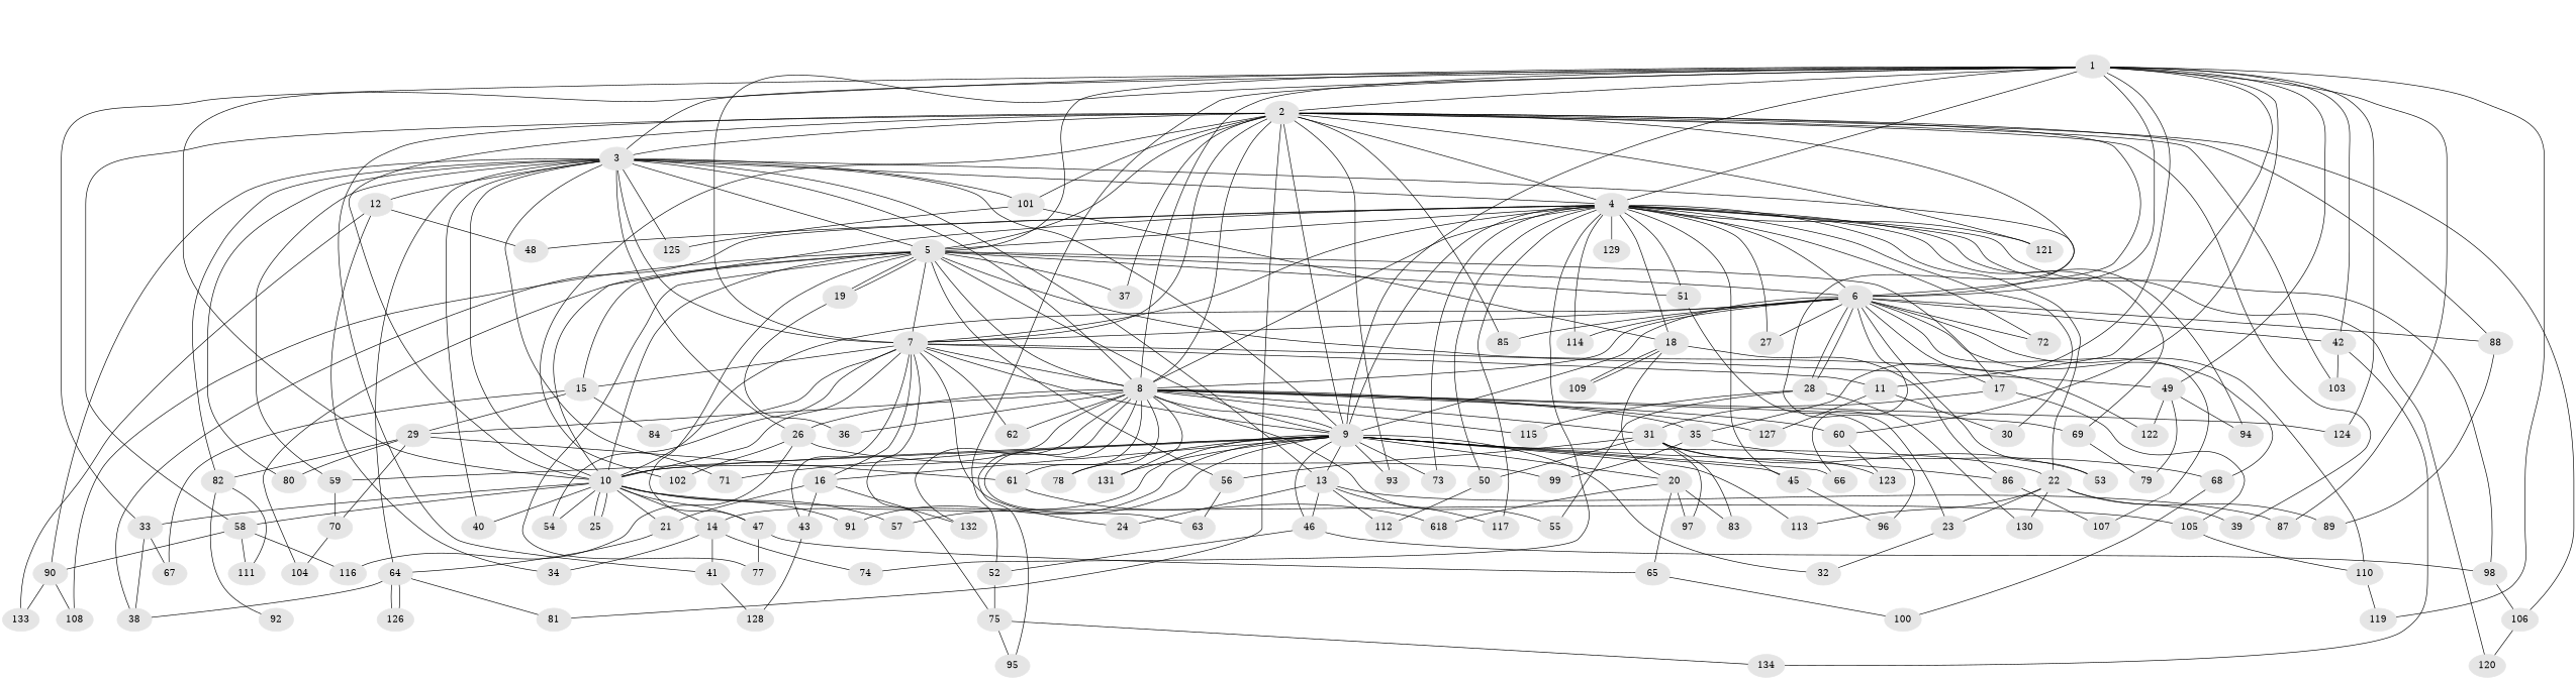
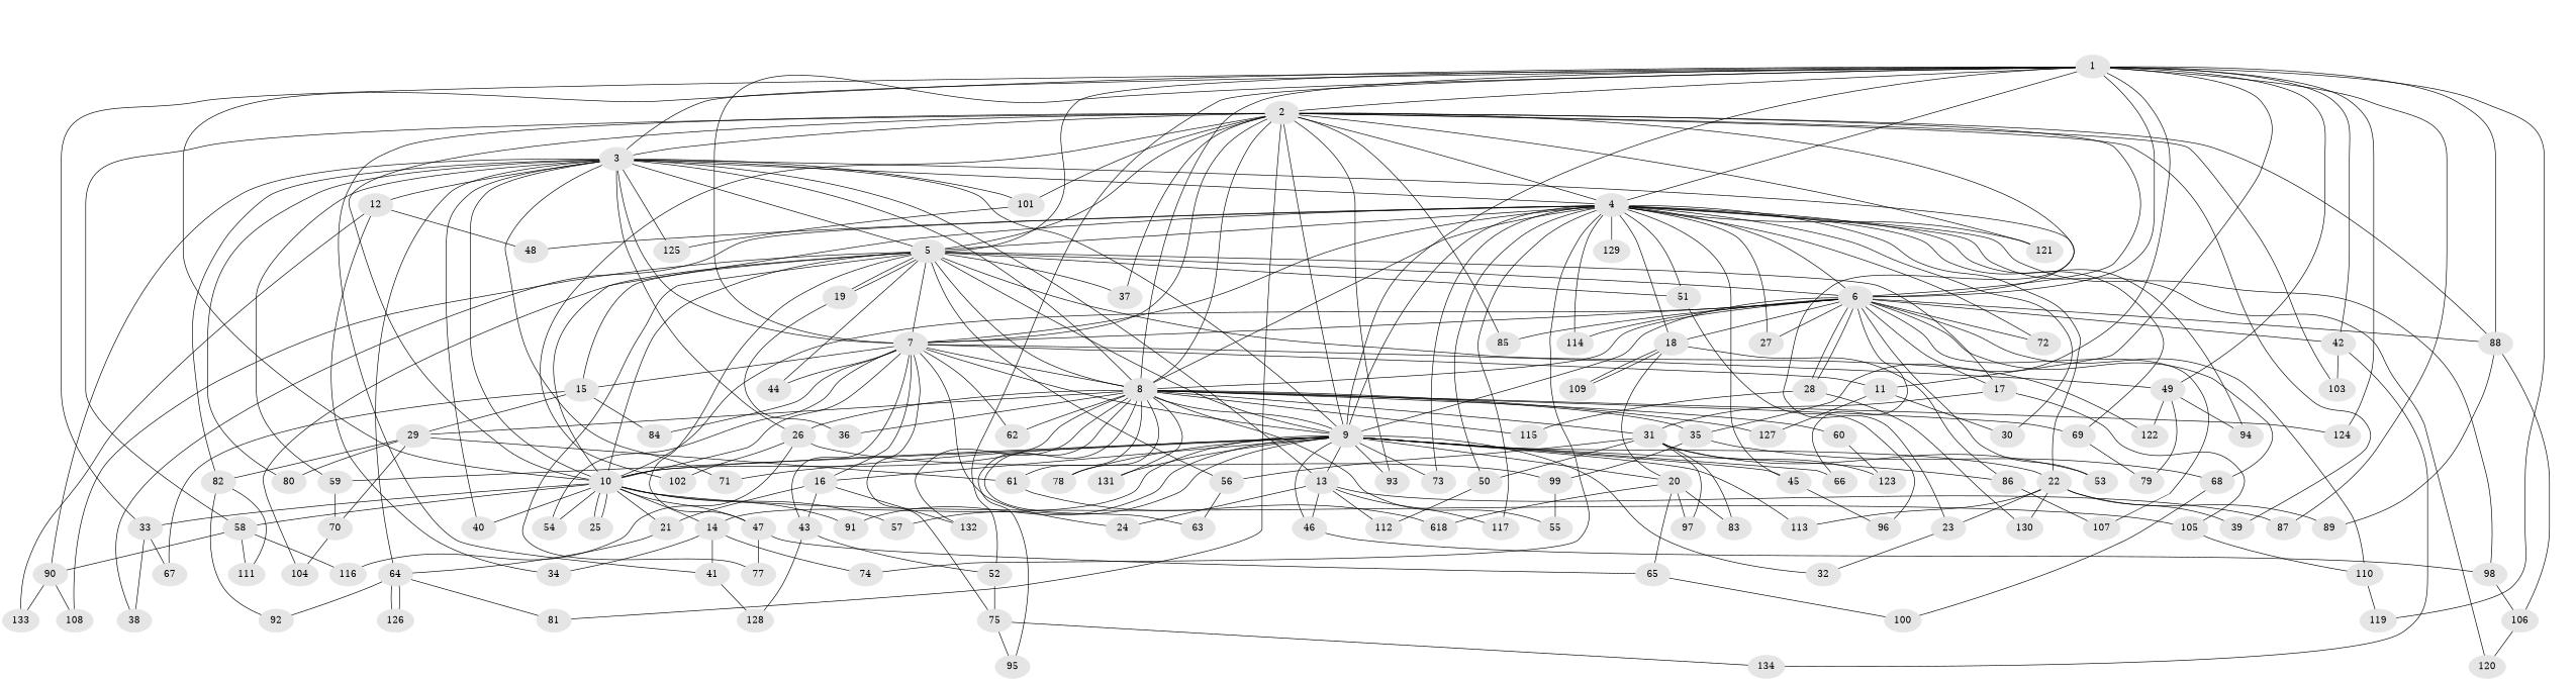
  graph {
    node [color=gray90 style=filled]
    1
    2
    3
    4
    5
    6
    7
    8
    9
    10
    11
    33
    35
    42
    49
    52
    60
    87
    119
    124
    23
    37
    39
    41
    58
    81
    85
    88
    93
    101
    102
    103
    106
    121
    12
    13
    26
    40
    59
    64
    71
    80
    82
    90
    125
    18
    22
    27
    30
    38
    45
    48
    50
    51
    69
    72
    73
    74
    94
    98
    114
    117
    120
    129
    15
    17
    19
+   44
    47
    56
    77
    104
    108
    122
    28
    53
    66
    68
    107
    110
    16
    24
    43
    54
    62
    75
    84
    29
    31
    36
    55
    61
    63
    78
    95
    115
    127
    131
    132
    14
    20
    32
    46
    57
    86
    91
    113
    21
    25
    105
    67
    99
    134
    79
    123
    128
    116
    111
    89
    34
    133
    112
    70
    92
    126
    109
    130
    96
    65
    100
    83
    97
    n133 [label=618]
    1 -- 2
    1 -- 3
    1 -- 4
    1 -- 5
    1 -- 6
    1 -- 7
    1 -- 8
    1 -- 9
    1 -- 10
    1 -- 11
    1 -- 33
    1 -- 35
    1 -- 42
    1 -- 49
    1 -- 52
-   1 -- 60
+   1 -- 88
    1 -- 87
    1 -- 119
    1 -- 124
    2 -- 3
    2 -- 4
    2 -- 5
    2 -- 6
    2 -- 7
    2 -- 8
    2 -- 9
    2 -- 10
    2 -- 23
    2 -- 37
    2 -- 39
    2 -- 41
    2 -- 58
    2 -- 81
    2 -- 85
    2 -- 88
    2 -- 93
    2 -- 101
    2 -- 102
    2 -- 103
-   2 -- 106
+   88 -- 106
    2 -- 121
    3 -- 4
    3 -- 5
    3 -- 6
    3 -- 7
    3 -- 8
    3 -- 9
    3 -- 10
    3 -- 101
    3 -- 12
    3 -- 13
    3 -- 26
    3 -- 40
    3 -- 59
    3 -- 64
    3 -- 71
    3 -- 80
    3 -- 82
    3 -- 90
    3 -- 125
    4 -- 5
    4 -- 6
    4 -- 7
    4 -- 8
    4 -- 9
    4 -- 10
    4 -- 121
    4 -- 18
    4 -- 22
    4 -- 27
    4 -- 30
    4 -- 38
    4 -- 45
    4 -- 48
    4 -- 50
    4 -- 51
    4 -- 69
    4 -- 72
    4 -- 73
    4 -- 74
    4 -- 94
    4 -- 98
    4 -- 114
    4 -- 117
    4 -- 120
    4 -- 129
    5 -- 6
    5 -- 7
    5 -- 8
    5 -- 9
    5 -- 10
    5 -- 37
    5 -- 51
    5 -- 15
    5 -- 17
    5 -- 19
    5 -- 19
+   5 -- 44
    5 -- 47
    5 -- 56
    5 -- 77
    5 -- 104
    5 -- 108
    5 -- 122
    6 -- 7
    6 -- 8
    6 -- 9
    6 -- 10
    6 -- 42
    6 -- 85
    6 -- 88
-   101 -- 18
+   6 -- 18
    6 -- 27
    6 -- 72
    6 -- 114
    6 -- 17
    6 -- 28
    6 -- 28
    6 -- 53
    6 -- 66
    6 -- 68
    6 -- 107
    6 -- 110
    7 -- 8
    7 -- 9
    7 -- 10
    7 -- 11
    7 -- 49
    7 -- 15
+   7 -- 44
    7 -- 16
    7 -- 24
    7 -- 43
    7 -- 54
    7 -- 62
    7 -- 75
    7 -- 84
    8 -- 9
    8 -- 10
    8 -- 35
    8 -- 60
    8 -- 124
    8 -- 26
    8 -- 69
    8 -- 62
    8 -- 29
    8 -- 31
    8 -- 36
    8 -- 55
    8 -- 61
    8 -- 63
    8 -- 78
    8 -- 95
    8 -- 115
    8 -- 127
    8 -- 131
    8 -- 132
    9 -- 10
    9 -- 93
    9 -- 13
    9 -- 59
    9 -- 71
    9 -- 22
    9 -- 45
    9 -- 73
    9 -- 66
    9 -- 16
    9 -- 78
    9 -- 131
    9 -- 14
    9 -- 20
    9 -- 32
    9 -- 46
    9 -- 57
    9 -- 86
    9 -- 91
    9 -- 113
    10 -- 33
    10 -- 58
    10 -- 40
    10 -- 47
    10 -- 54
    10 -- 14
    10 -- 57
    10 -- 91
    10 -- 21
    10 -- 25
    10 -- 25
    10 -- 105
    11 -- 30
    11 -- 127
    33 -- 38
    33 -- 67
    35 -- 68
    35 -- 99
    42 -- 103
    42 -- 134
    49 -- 94
    49 -- 122
    49 -- 79
    52 -- 75
    60 -- 123
    23 -- 32
    41 -- 128
    58 -- 90
    58 -- 116
    58 -- 111
    88 -- 89
    101 -- 125
    106 -- 120
    12 -- 48
    12 -- 34
    12 -- 133
    13 -- 87
    13 -- 117
    13 -- 24
    13 -- 46
    13 -- 112
    26 -- 102
    26 -- 99
    26 -- 116
    59 -- 70
    64 -- 81
-   64 -- 38
+   64 -- 92
    64 -- 126
    64 -- 126
    82 -- 111
    82 -- 92
    90 -- 108
    90 -- 133
    18 -- 20
    18 -- 86
    18 -- 109
    18 -- 109
    22 -- 23
    22 -- 39
    22 -- 113
    22 -- 89
    22 -- 130
    45 -- 96
    50 -- 112
    51 -- 96
    69 -- 79
    98 -- 106
    15 -- 84
    15 -- 29
    15 -- 67
    17 -- 31
    17 -- 105
    19 -- 36
    47 -- 77
    47 -- 65
    56 -- 63
-   28 -- 55
+   99 -- 55
    28 -- 115
    28 -- 130
    68 -- 100
    110 -- 119
    16 -- 43
    16 -- 132
    16 -- 21
    43 -- 128
    75 -- 95
    75 -- 134
    29 -- 80
    29 -- 82
    29 -- 61
    29 -- 70
    31 -- 50
    31 -- 56
    31 -- 53
    31 -- 123
    31 -- 83
    31 -- 97
    61 -- n133
    14 -- 41
    14 -- 74
    14 -- 34
    20 -- 65
    20 -- 83
    20 -- 97
    20 -- n133
-   46 -- 52
+   43 -- 52
    46 -- 98
    86 -- 107
    21 -- 64
    105 -- 110
    70 -- 104
    65 -- 100
  }
